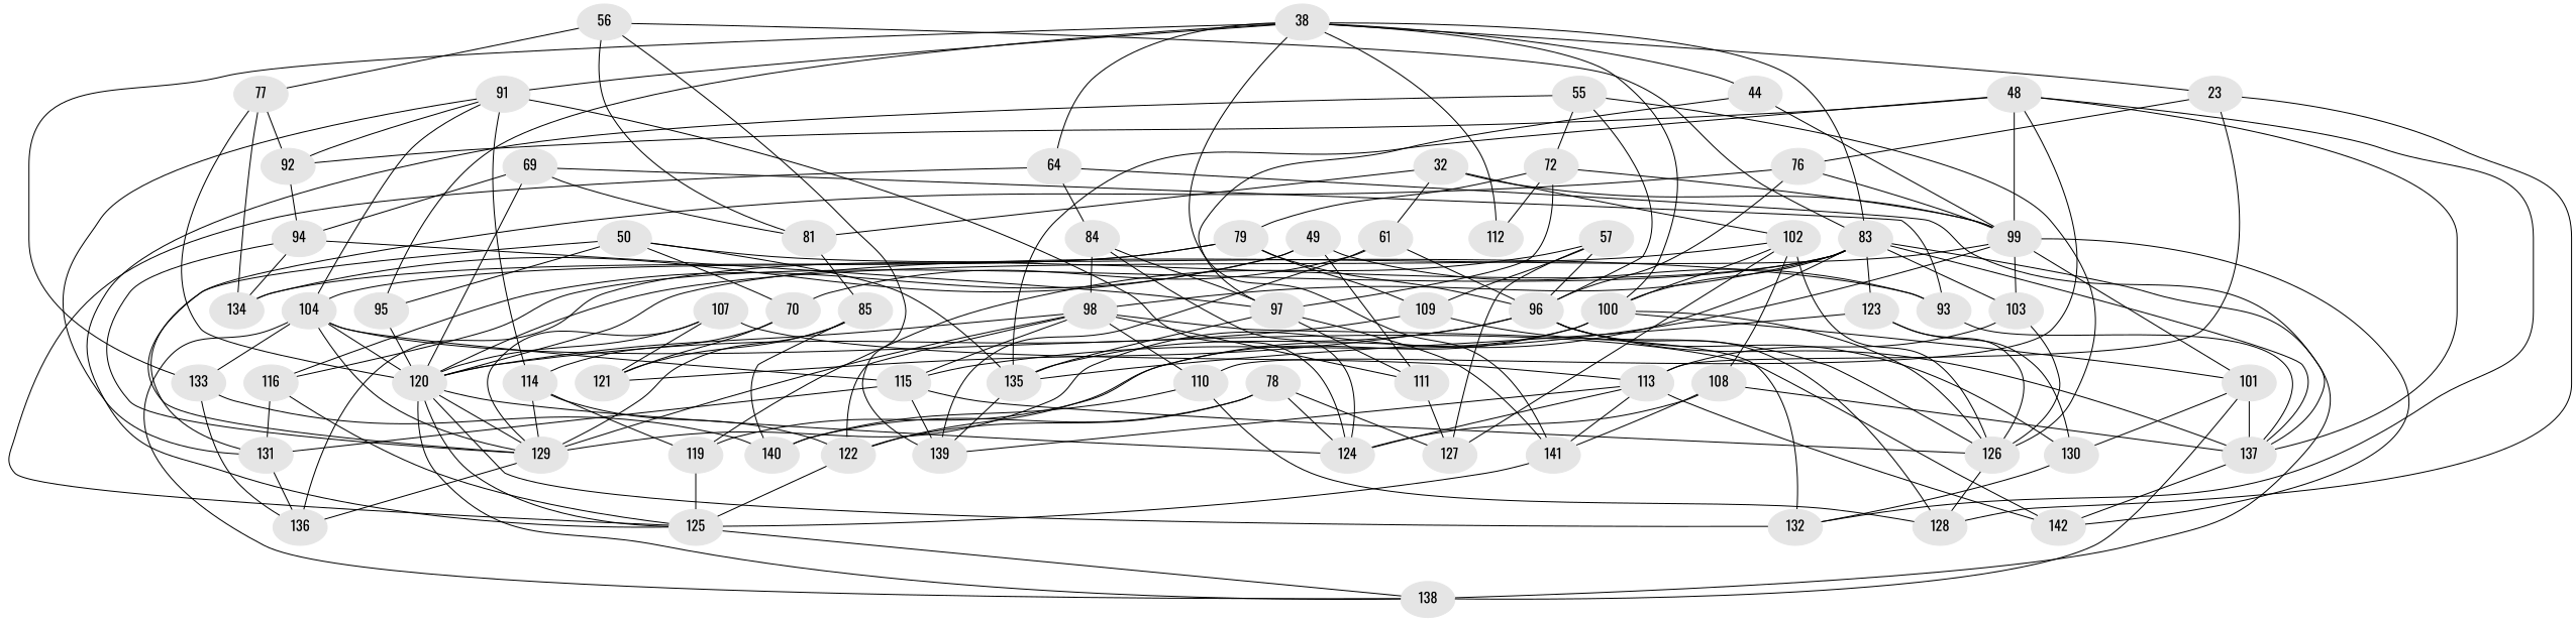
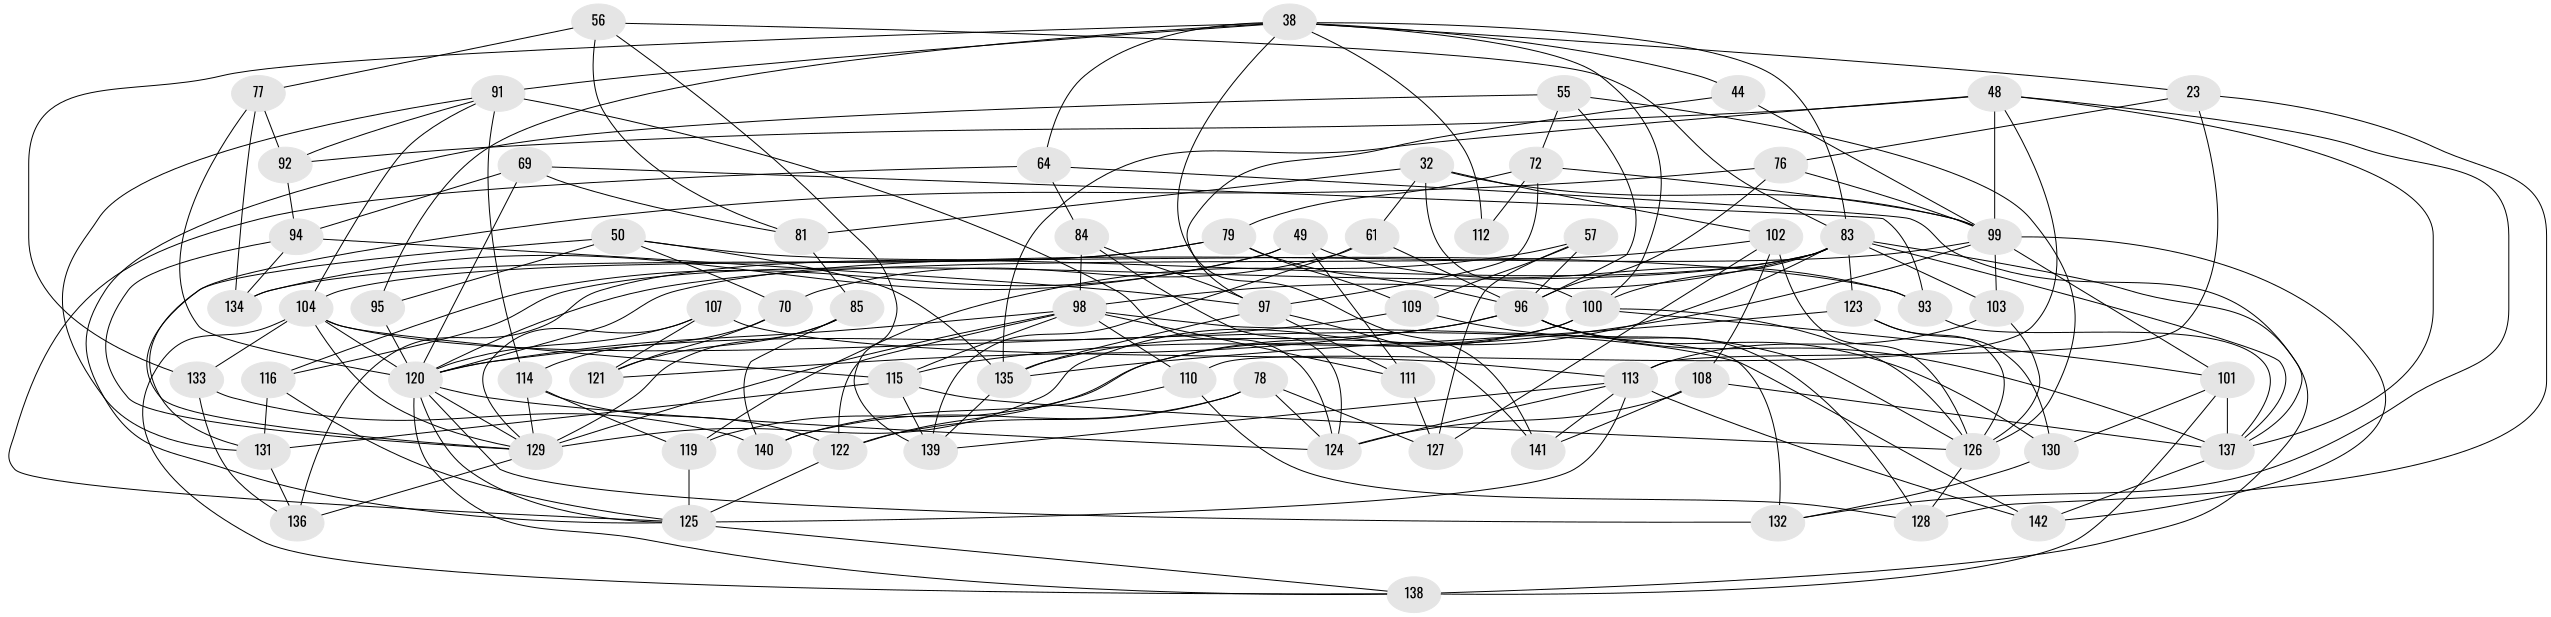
  graph {
    fontname=Oswald
    node [color=gray90 fontname=Oswald style=filled]
    edge [fontname=Oswald]
    32 [super="+4"]
    61
    81
    99 [super="+73"]
    100 [super="+66"]
    102 [super="+63"]
    70
    96 [super="+2+12+7+52"]
    139 [super="+59"]
    85
    120 [super="+47+106+105"]
    103
    115 [super="+71"]
    101 [super="+37"]
    142
    126 [super="+118"]
    129 [super="+65"]
    122
    127
    108
    38 [super="+36+25"]
    44
    n23 [label=23]
    n24 [label=64]
    83 [super="+28+58+68"]
    91 [super="+75"]
    95
    112
    133
    141
    97 [super="+35+64"]
    76
    113 [super="+27+82"]
    128
    137 [super="+3+51+26"]
    125 [super="+43+117"]
    84 [super="+18"]
    116
    119 [super="+80"]
    98 [super="+11+16+74"]
    123
    136
    138 [super="+42"]
    92
    131 [super="+87"]
    114 [super="+67"]
    124 [super="+8"]
    104 [super="+17+21+30"]
    140
    135 [super="+90"]
    111
    48 [super="+9+13"]
    110
    132
    94 [super="+89"]
    49
    93
    134
    50 [super="+15"]
    121
    72 [super="+46"]
    79 [super="+62"]
    55
    130
    56
    77
    57
    109
    69
    78
    107
    32 -- 61
    32 -- 81
    32 -- 99
-   102 -- 100
+   32 -- 100
    32 -- 102 [weight=2]
    61 -- 70
    61 -- 96
    61 -- 139
    81 -- 85
    99 -- 120 [weight=2]
    99 -- 103
    99 -- 115
    99 -- 101
    99 -- 142
    100 -- 101
    100 -- 126
    100 -- 129
    100 -- 122
    102 -- 120
    102 -- 126
    102 -- 127
    102 -- 108
    70 -- 114
    70 -- 121
    96 -- 128
    96 -- 137 [weight=2]
    96 -- 135 [weight=2]
    96 -- 121
    96 -- 130
    85 -- 129
    85 -- 140
    85 -- 121
    120 -- 129
    120 -- 125
    120 -- 138
    120 -- 124
    120 -- 132
    103 -- 126
    103 -- 113
    115 -- 139 [weight=2]
    115 -- 126
    115 -- 131
    101 -- 137 [weight=2]
    101 -- 138
    101 -- 130
    126 -- 128
    129 -- 136
    122 -- 125
    108 -- 141
    108 -- 137
    108 -- 124
    38 -- 100
    38 -- 44 [weight=2]
    38 -- n23
    38 -- n24
    38 -- 83 [weight=2]
    38 -- 91 [weight=2]
    38 -- 95 [weight=2]
    38 -- 112
    38 -- 133
    38 -- 141
    44 -- 99
    44 -- 97
    n23 -- 76
    n23 -- 113
    n23 -- 128
    n24 -- 137
    n24 -- 125
    n24 -- 84
    83 -- 100 [weight=2]
    83 -- 103
    83 -- 137
    83 -- 116
    83 -- 119
    83 -- 98
    83 -- 123
    83 -- 136
    83 -- 138 [weight=2]
    91 -- 92
    91 -- 131
    91 -- 114
    91 -- 124 [weight=2]
    91 -- 104
    95 -- 120
    133 -- 136
    133 -- 140
    97 -- 141
    97 -- 135
    97 -- 111
    76 -- 99
    76 -- 96
    76 -- 129
    113 -- 139
    113 -- 142
    113 -- 141
-   141 -- 125
+   113 -- 125
    113 -- 124
    137 -- 142
    125 -- 138
    84 -- 97
    84 -- 98 [weight=2]
    84 -- 124 [weight=2]
    116 -- 125
    116 -- 131
    119 -- 125 [weight=3]
    98 -- 120
    98 -- 115
    98 -- 129
    98 -- 122
    98 -- 111
    98 -- 110
    98 -- 132
    123 -- 126
    123 -- 135
    123 -- 130
    92 -- 94
    131 -- 136
    114 -- 129 [weight=2]
    114 -- 122
    114 -- 119
    104 -- 120 [weight=2]
    104 -- 115
    104 -- 142
    104 -- 129
    104 -- 133
    104 -- 138
    135 -- 139
    111 -- 127
    48 -- 99 [weight=2]
    48 -- 137
    48 -- 92
    48 -- 135 [weight=2]
    48 -- 110
    48 -- 132
    110 -- 128
    110 -- 140
    94 -- 129
    94 -- 97 [weight=2]
    94 -- 134
    49 -- 116
    49 -- 111
    49 -- 93
    49 -- 134
    93 -- 137
    50 -- 70
    50 -- 95
    50 -- 131 [weight=2]
    50 -- 135
    50 -- 93
    72 -- 99
    72 -- 112 [weight=2]
    72 -- 97
    72 -- 79
    79 -- 96
    79 -- 104 [weight=2]
    79 -- 134
    79 -- 109
    55 -- 96
    55 -- 126
    55 -- 125
    55 -- 72
    130 -- 132
    56 -- 81
    56 -- 139
    56 -- 83
    56 -- 77
    77 -- 120
    77 -- 92
    77 -- 134
    57 -- 96
    57 -- 127
    57 -- 119
    57 -- 109
    109 -- 120
    109 -- 126
    69 -- 81
    69 -- 120
    69 -- 94
    69 -- 93
    78 -- 122
    78 -- 127
    78 -- 124
    78 -- 140
    107 -- 120
    107 -- 129
    107 -- 113
    107 -- 121
  }
